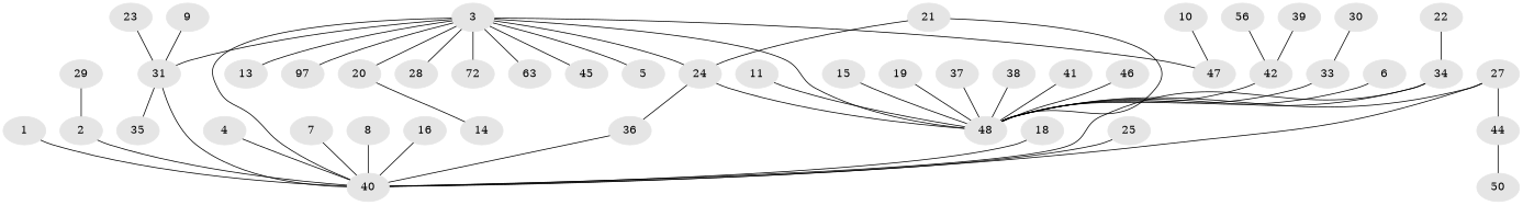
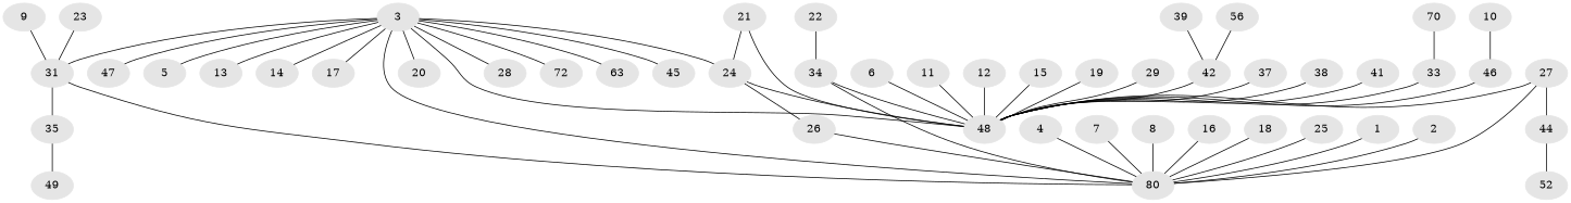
  graph {
    node [color=gray90 style=filled]
    edge [weight=1.0]
    1
-   40
+   40 [label=80]
    2
    3
    5
    13
    14
-   17 [label=97]
+   17
    20
    24
    28
    31
    n13 [label=72]
    n14 [label=63]
    45
    47
    48
-   36
+   36 [label=26]
    35
    4
    6
    7
    8
    9
    10
    11
+   12
    15
    16
    18
    19
    21
    22
    34
    23
    25
    n37 [label=56]
    42
    27
    44
-   50
+   50 [label=52]
    29
-   30
+   30 [label=70]
    33
+   49
    37
    38
    39
    41
    46
    1 -- 40
    2 -- 40
    3 -- 40
    3 -- 5
    3 -- 13
-   20 -- 14
+   3 -- 14
    3 -- 17
    3 -- 20
    3 -- 24
    3 -- 28
    3 -- 31 [weight=3.0]
    3 -- n13
    3 -- n14
    3 -- 45
    3 -- 47
    3 -- 48 [weight=3.0]
    24 -- 48
    24 -- 36
    31 -- 40
    31 -- 35
    36 -- 40
+   35 -- 49
    4 -- 40
    6 -- 48
    7 -- 40
    8 -- 40
    9 -- 31
-   10 -- 47
+   10 -- 46
    11 -- 48
+   12 -- 48
    15 -- 48
    16 -- 40
    18 -- 40
    19 -- 48
    21 -- 24
    21 -- 48
    22 -- 34
    34 -- 40
    34 -- 48
    23 -- 31
    25 -- 40
    n37 -- 42
    42 -- 48
    27 -- 40
    27 -- 48
    27 -- 44
    44 -- 50
-   29 -- 2
+   29 -- 48
    30 -- 33
    33 -- 48
    37 -- 48
    38 -- 48 [weight=2.0]
    39 -- 42
    41 -- 48
    46 -- 48
  }
